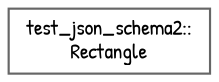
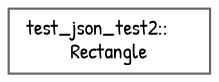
  digraph {
    rankdir=TB
    fontname="Patrick Hand"
-   n1 [color=grey40 fillcolor=white fontname="Patrick Hand" fontsize=10 height=0.2 label="test_json_schema2::\lRectangle" shape=box style=filled width=0.4]
+   n1 [color=grey40 fillcolor=white fontname="Patrick Hand" fontsize=10 height=0.2 label="test_json_test2::\lRectangle" shape=box style=filled width=0.4]
  }
